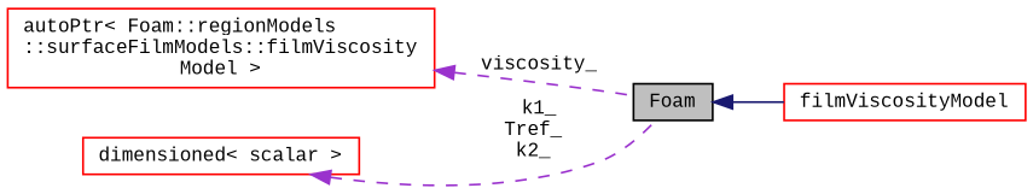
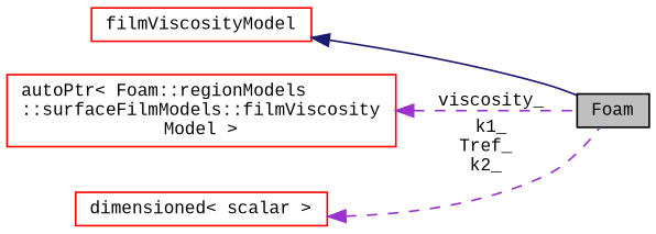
  digraph {
    fontname="Liberation Mono"
    rankdir=LR
    node [color=red fontname="Liberation Mono" fontsize=10 shape=record]
    edge [color=darkorchid3 dir=back fontname="Liberation Mono" fontsize=10 labelfontname=Helvetica labelfontsize=10 style=dashed]
    n1 [color=black fillcolor=grey75 fontcolor=black height=0.2 label=Foam style=filled width=0.4]
    n2 [height=0.2 label=filmViscosityModel width=0.4]
    n3 [height=0.2 label="autoPtr\< Foam::regionModels\l::surfaceFilmModels::filmViscosity\lModel \>" width=0.4]
    n4 [height=0.2 label="dimensioned\< scalar \>" width=0.4]
-   n1 -> n2 [color=midnightblue style=solid]
+   n2 -> n1 [color=midnightblue style=solid]
    n3 -> n1 [label=" viscosity_"]
    n4 -> n1 [label=" k1_\nTref_\nk2_"]
  }
